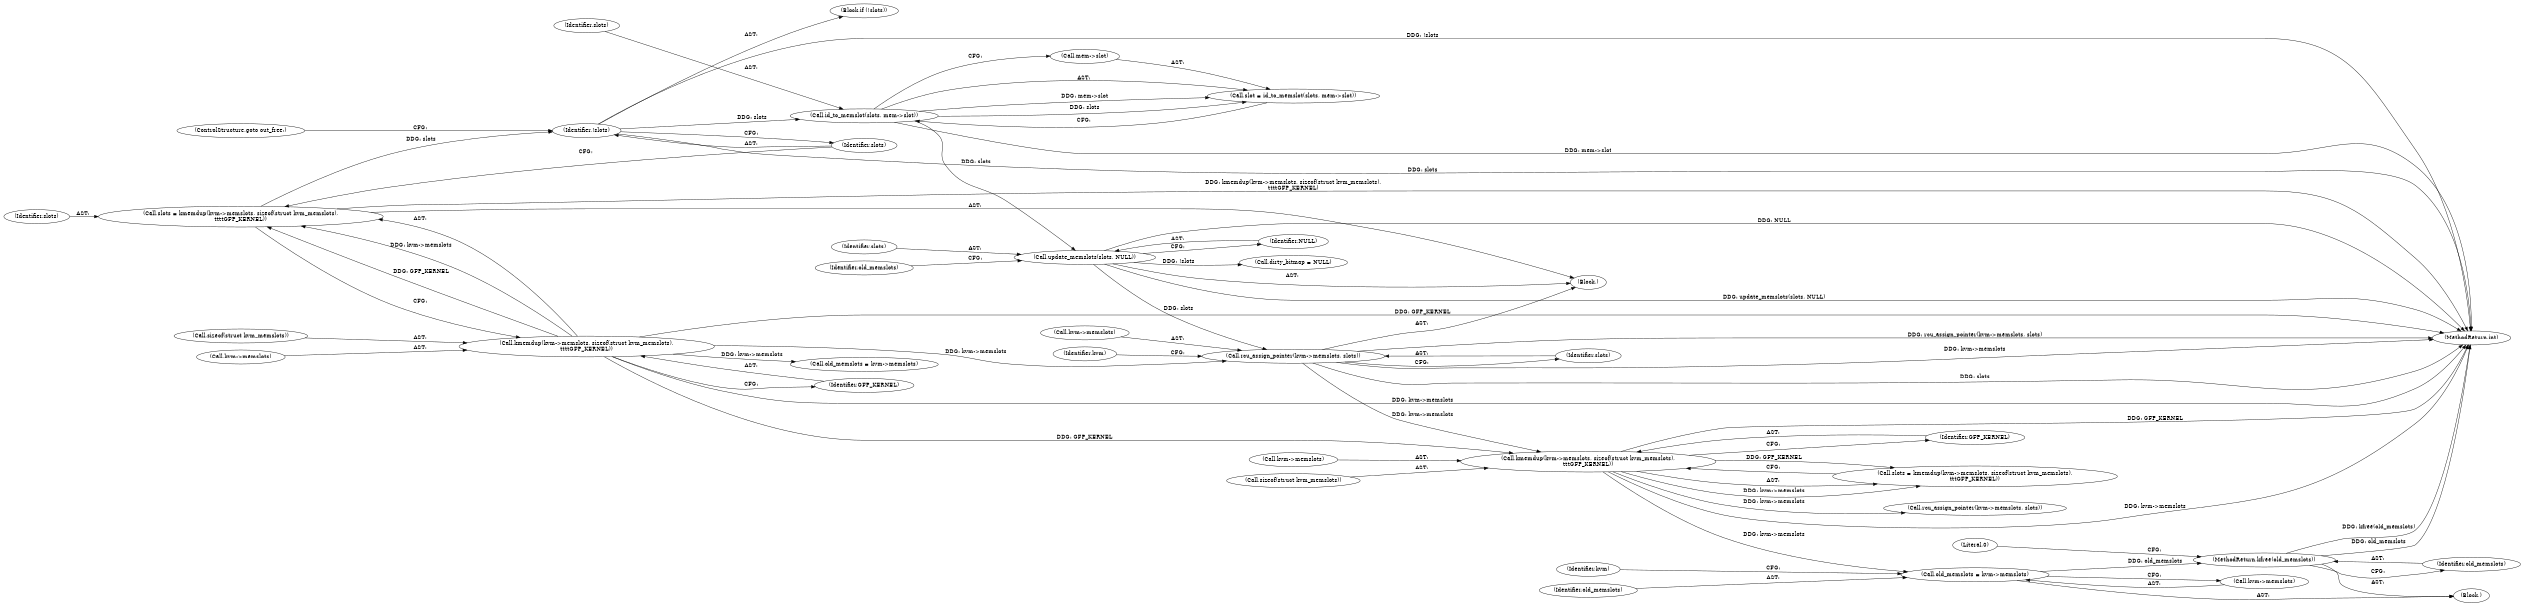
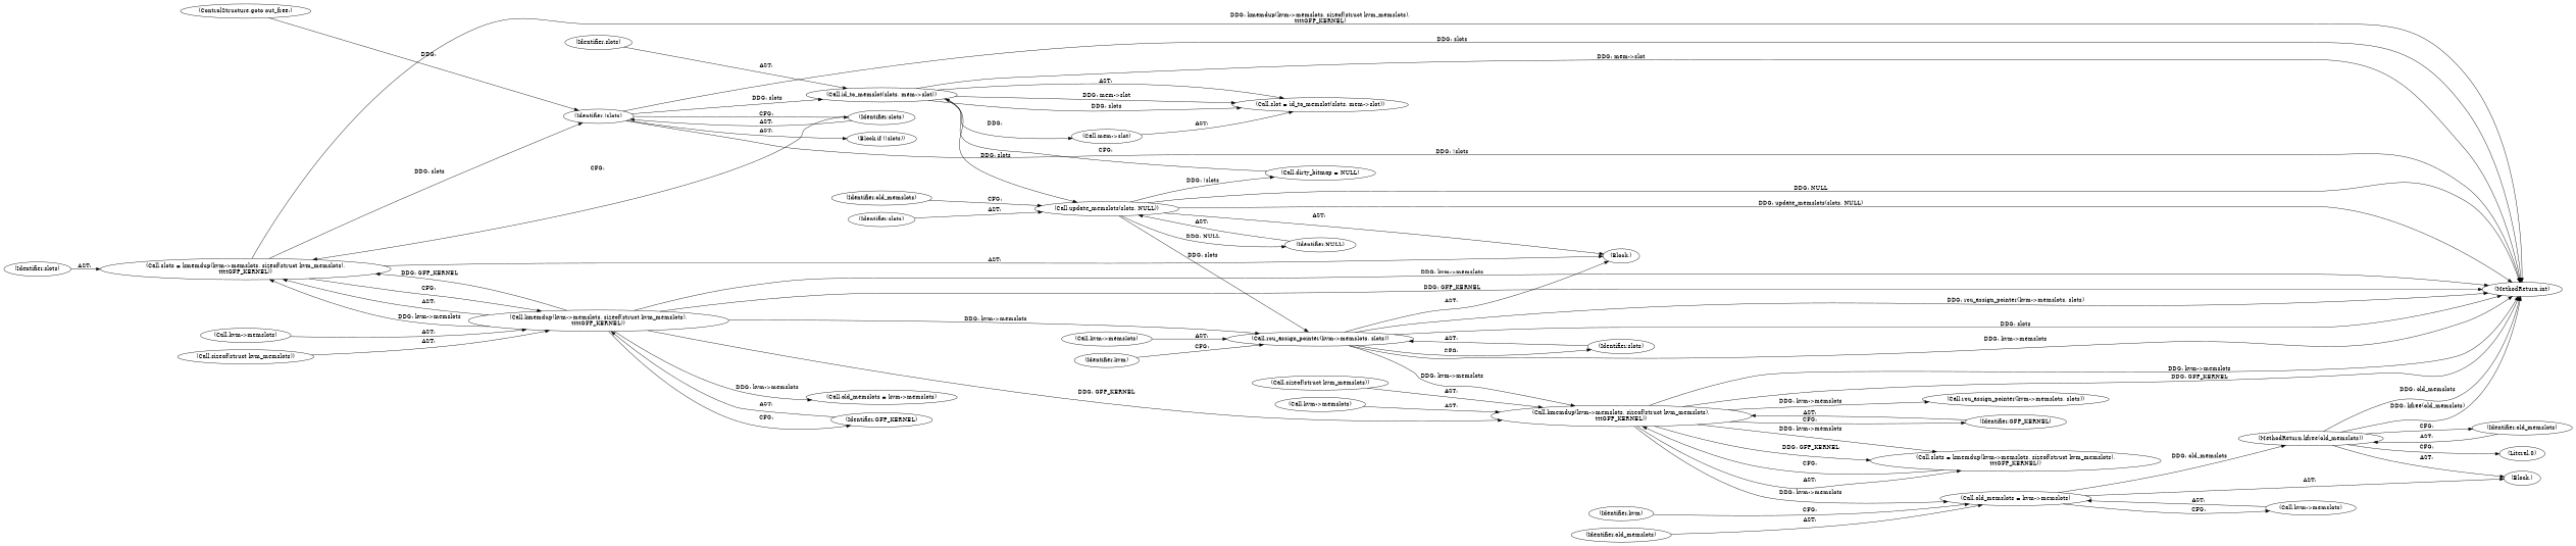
  digraph {
    rankdir=LR
    n1 [label="(MethodReturn,kfree(old_memslots))"]
    n2 [label="(Block,)"]
    n3 [label="(MethodReturn,int)"]
    n4 [label="(Identifier,old_memslots)"]
    n5 [label="(Call,old_memslots = kvm->memslots)"]
    n6 [label="(Call,kvm->memslots)"]
    n7 [label="(Call,kmemdup(kvm->memslots, sizeof(struct kvm_memslots),\n\t\t\tGFP_KERNEL))"]
    n8 [label="(Call,slots = kmemdup(kvm->memslots, sizeof(struct kvm_memslots),\n\t\t\tGFP_KERNEL))"]
    n9 [label="(Call,rcu_assign_pointer(kvm->memslots, slots))"]
    n10 [label="(Identifier,GFP_KERNEL)"]
    n11 [label="(Call,rcu_assign_pointer(kvm->memslots, slots))"]
    n12 [label="(Identifier,slots)"]
    n13 [label="(Block,)"]
    n14 [label="(Call,kmemdup(kvm->memslots, sizeof(struct kvm_memslots),\n\t\t\t\tGFP_KERNEL))"]
    n15 [label="(Call,slots = kmemdup(kvm->memslots, sizeof(struct kvm_memslots),\n\t\t\t\tGFP_KERNEL))"]
    n16 [label="(Call,old_memslots = kvm->memslots)"]
    n17 [label="(Identifier,GFP_KERNEL)"]
    n18 [label="(Identifier,!slots)"]
    n19 [label="(Call,update_memslots(slots, NULL))"]
    n20 [label="(Call,dirty_bitmap = NULL)"]
    n21 [label="(Identifier,NULL)"]
    n22 [label="(Call,id_to_memslot(slots, mem->slot))"]
    n23 [label="(Call,mem->slot)"]
    n24 [label="(Call,slot = id_to_memslot(slots, mem->slot))"]
    n25 [label="(Identifier,slots)"]
    n26 [label="(Block,if (!slots))"]
    n27 [label="(Call,kvm->memslots)"]
    n28 [label="(Call,sizeof(struct kvm_memslots))"]
    n29 [label="(ControlStructure,goto out_free;)"]
    n30 [label="(Call,kvm->memslots)"]
    n31 [label="(Identifier,slots)"]
    n32 [label="(Identifier,kvm)"]
    n33 [label="(Identifier,old_memslots)"]
    n34 [label="(Call,sizeof(struct kvm_memslots))"]
    n35 [label="(Identifier,slots)"]
    n36 [label="(Identifier,kvm)"]
    n37 [label="(Call,kvm->memslots)"]
    n38 [label="(Literal,0)"]
    n39 [label="(Identifier,old_memslots)"]
    n40 [label="(Identifier,slots)"]
    n1 -> n2 [label="AST: "]
    n1 -> n3 [label="DDG: old_memslots"]
    n1 -> n3 [label="DDG: kfree(old_memslots)"]
    n1 -> n4 [label="CFG: "]
    n4 -> n1 [label="AST: "]
    n5 -> n1 [label="DDG: old_memslots"]
    n5 -> n2 [label="AST: "]
    n5 -> n6 [label="CFG: "]
    n6 -> n5 [label="AST: "]
    n7 -> n3 [label="DDG: kvm->memslots"]
    n7 -> n3 [label="DDG: GFP_KERNEL"]
    n7 -> n5 [label="DDG: kvm->memslots"]
    n7 -> n8 [label="AST: "]
    n7 -> n8 [label="DDG: kvm->memslots"]
    n7 -> n8 [label="DDG: GFP_KERNEL"]
    n7 -> n9 [label="DDG: kvm->memslots"]
    n7 -> n10 [label="CFG: "]
    n8 -> n7 [label="CFG: "]
    n10 -> n7 [label="AST: "]
    n11 -> n3 [label="DDG: rcu_assign_pointer(kvm->memslots, slots)"]
    n11 -> n3 [label="DDG: slots"]
    n11 -> n3 [label="DDG: kvm->memslots"]
    n11 -> n7 [label="DDG: kvm->memslots"]
    n11 -> n12 [label="CFG: "]
    n11 -> n13 [label="AST: "]
    n12 -> n11 [label="AST: "]
    n14 -> n3 [label="DDG: kvm->memslots"]
    n14 -> n3 [label="DDG: GFP_KERNEL"]
    n14 -> n7 [label="DDG: GFP_KERNEL"]
    n14 -> n11 [label="DDG: kvm->memslots"]
    n14 -> n15 [label="AST: "]
    n14 -> n15 [label="DDG: kvm->memslots"]
    n14 -> n15 [label="DDG: GFP_KERNEL"]
    n14 -> n16 [label="DDG: kvm->memslots"]
    n14 -> n17 [label="CFG: "]
    n15 -> n3 [label="DDG: kmemdup(kvm->memslots, sizeof(struct kvm_memslots),\n\t\t\t\tGFP_KERNEL)"]
    n15 -> n13 [label="AST: "]
    n15 -> n14 [label="CFG: "]
    n15 -> n18 [label="DDG: slots"]
    n17 -> n14 [label="AST: "]
    n18 -> n3 [label="DDG: slots"]
    n18 -> n3 [label="DDG: !slots"]
    n18 -> n22 [label="DDG: slots"]
    n18 -> n25 [label="CFG: "]
    n18 -> n26 [label="AST: "]
    n19 -> n3 [label="DDG: NULL"]
    n19 -> n3 [label="DDG: update_memslots(slots, NULL)"]
    n19 -> n11 [label="DDG: slots"]
    n19 -> n13 [label="AST: "]
    n19 -> n20 [label="DDG: !slots"]
-   n19 -> n21 [label="CFG: "]
+   n19 -> n21 [label="DDG: NULL"]
    n21 -> n19 [label="AST: "]
    n22 -> n3 [label="DDG: mem->slot"]
    n22 -> n19 [label="DDG: slots"]
-   n22 -> n23 [label="CFG: "]
+   n22 -> n23 [label="DDG: "]
    n22 -> n24 [label="AST: "]
    n22 -> n24 [label="DDG: slots"]
    n22 -> n24 [label="DDG: mem->slot"]
    n23 -> n24 [label="AST: "]
-   n24 -> n22 [label="CFG: "]
+   n20 -> n22 [label="CFG: "]
    n25 -> n15 [label="CFG: "]
    n25 -> n18 [label="AST: "]
    n27 -> n11 [label="AST: "]
    n28 -> n7 [label="AST: "]
-   n29 -> n18 [label="CFG: "]
+   n29 -> n18 [label="DDG: "]
    n30 -> n14 [label="AST: "]
    n31 -> n15 [label="AST: "]
    n32 -> n11 [label="CFG: "]
    n33 -> n19 [label="CFG: "]
    n34 -> n14 [label="AST: "]
    n35 -> n22 [label="AST: "]
    n36 -> n5 [label="CFG: "]
    n37 -> n7 [label="AST: "]
-   n38 -> n1 [label="CFG: "]
+   n1 -> n38 [label="CFG: "]
    n39 -> n5 [label="AST: "]
    n40 -> n19 [label="AST: "]
  }
